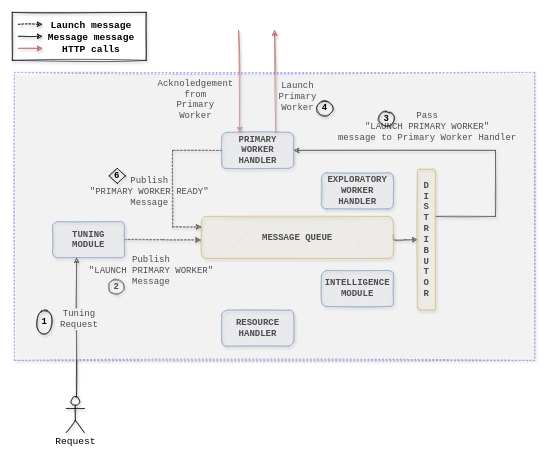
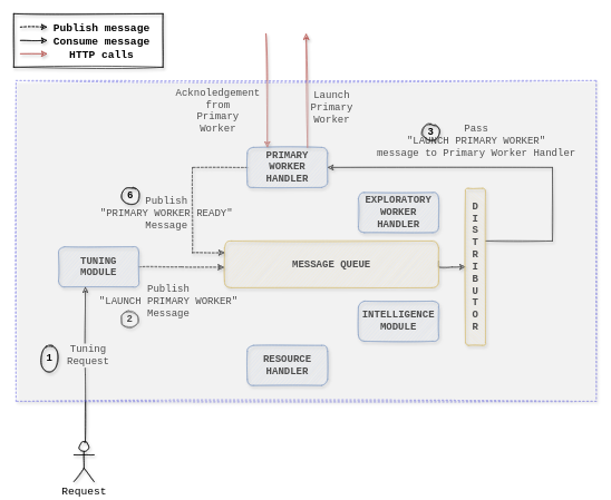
  <mxCell id="0" />
  <mxCell id="1" parent="0" />
  <mxCell id="2" style="edgeStyle=orthogonalEdgeStyle;rounded=0;orthogonalLoop=1;jettySize=auto;html=1;entryX=0.5;entryY=1;entryDx=0;entryDy=0;shadow=1;sketch=1;fontFamily=Courier New;fontSize=15;fontStyle=1;strokeWidth=1;" edge="1" parent="1" target="5"><mxGeometry relative="1" as="geometry"><mxPoint x="655" y="390" as="sourcePoint" /><Array as="points"><mxPoint x="675" y="399" /><mxPoint x="675" y="398" /></Array></mxGeometry></mxCell>
  <mxCell id="3" value="MESSAGE QUEUE" style="rounded=1;whiteSpace=wrap;html=1;shadow=1;sketch=1;fontFamily=Courier New;fontSize=15;fontStyle=1;fillColor=#fff2cc;strokeColor=#d6b656;strokeWidth=1;" vertex="1" parent="1"><mxGeometry x="335" y="360" width="320" height="70" as="geometry" /></mxCell>
  <mxCell id="4" style="edgeStyle=orthogonalEdgeStyle;rounded=0;orthogonalLoop=1;jettySize=auto;html=1;entryX=1;entryY=0.5;entryDx=0;entryDy=0;shadow=1;sketch=1;fontFamily=Courier New;fontSize=15;fontStyle=1;strokeWidth=1;" edge="1" parent="1" source="5" target="7"><mxGeometry relative="1" as="geometry"><Array as="points"><mxPoint x="825" y="360" /><mxPoint x="825" y="250" /></Array></mxGeometry></mxCell>
  <mxCell id="5" value="D&lt;br style=&quot;font-size: 15px;&quot;&gt;I&lt;br style=&quot;font-size: 15px;&quot;&gt;S&lt;br style=&quot;font-size: 15px;&quot;&gt;T&lt;br style=&quot;font-size: 15px;&quot;&gt;R&lt;br style=&quot;font-size: 15px;&quot;&gt;I&lt;br style=&quot;font-size: 15px;&quot;&gt;B&lt;br style=&quot;font-size: 15px;&quot;&gt;U&lt;br style=&quot;font-size: 15px;&quot;&gt;T&lt;br style=&quot;font-size: 15px;&quot;&gt;O&lt;br style=&quot;font-size: 15px;&quot;&gt;R" style="rounded=1;whiteSpace=wrap;html=1;direction=south;shadow=1;sketch=1;fontFamily=Courier New;fontSize=15;fontStyle=1;fillColor=#fff2cc;strokeColor=#d6b656;strokeWidth=1;" vertex="1" parent="1"><mxGeometry x="695" y="281.25" width="30" height="235" as="geometry" /></mxCell>
  <mxCell id="6" style="edgeStyle=orthogonalEdgeStyle;rounded=0;sketch=1;orthogonalLoop=1;jettySize=auto;html=1;shadow=1;dashed=1;fontFamily=Courier New;fontSize=15;strokeWidth=1;entryX=0;entryY=0.25;entryDx=0;entryDy=0;" edge="1" parent="1" source="7" target="3"><mxGeometry relative="1" as="geometry"><Array as="points"><mxPoint x="287" y="250" /><mxPoint x="287" y="377" /></Array></mxGeometry></mxCell>
  <mxCell id="7" value="PRIMARY&lt;br style=&quot;font-size: 15px;&quot;&gt;WORKER&lt;br style=&quot;font-size: 15px;&quot;&gt;HANDLER" style="rounded=1;whiteSpace=wrap;html=1;shadow=1;sketch=1;fontFamily=Courier New;fontSize=15;fontStyle=1;fillColor=#dae8fc;strokeColor=#6c8ebf;strokeWidth=1;" vertex="1" parent="1"><mxGeometry x="369" y="220" width="120" height="60" as="geometry" /></mxCell>
  <mxCell id="8" value="EXPLORATORY&lt;br style=&quot;font-size: 15px;&quot;&gt;WORKER&lt;br style=&quot;font-size: 15px;&quot;&gt;HANDLER" style="rounded=1;whiteSpace=wrap;html=1;shadow=1;sketch=1;fontFamily=Courier New;fontSize=15;fontStyle=1;fillColor=#dae8fc;strokeColor=#6c8ebf;strokeWidth=1;" vertex="1" parent="1"><mxGeometry x="535" y="287.5" width="120" height="60" as="geometry" /></mxCell>
  <mxCell id="9" style="edgeStyle=orthogonalEdgeStyle;rounded=0;sketch=1;orthogonalLoop=1;jettySize=auto;html=1;entryX=-0.003;entryY=0.562;entryDx=0;entryDy=0;entryPerimeter=0;shadow=1;dashed=1;fontFamily=Courier New;fontSize=15;strokeWidth=1;" edge="1" parent="1" source="11" target="3"><mxGeometry relative="1" as="geometry" /></mxCell>
  <mxCell id="10" value="Publish&lt;br&gt;&quot;LAUNCH PRIMARY WORKER&quot;&lt;br&gt;Message" style="edgeLabel;html=1;align=center;verticalAlign=middle;resizable=0;points=[];fontSize=15;fontFamily=Courier New;labelBackgroundColor=none;" vertex="1" connectable="0" parent="9"><mxGeometry x="0.437" y="4" relative="1" as="geometry"><mxPoint x="-48" y="55" as="offset" /></mxGeometry></mxCell>
  <mxCell id="11" value="TUNING&lt;br style=&quot;font-size: 15px;&quot;&gt;MODULE" style="rounded=1;whiteSpace=wrap;html=1;shadow=1;sketch=1;fontFamily=Courier New;fontSize=15;fontStyle=1;fillColor=#dae8fc;strokeColor=#6c8ebf;strokeWidth=1;" vertex="1" parent="1"><mxGeometry x="87" y="368.75" width="120" height="60" as="geometry" /></mxCell>
  <mxCell id="12" value="INTELLIGENCE MODULE" style="rounded=1;whiteSpace=wrap;html=1;shadow=1;sketch=1;fontFamily=Courier New;fontSize=15;fontStyle=1;fillColor=#dae8fc;strokeColor=#6c8ebf;strokeWidth=1;" vertex="1" parent="1"><mxGeometry x="535" y="450" width="120" height="60" as="geometry" /></mxCell>
  <mxCell id="13" value="RESOURCE&lt;br style=&quot;font-size: 15px;&quot;&gt;HANDLER" style="rounded=1;whiteSpace=wrap;html=1;shadow=1;sketch=1;fontFamily=Courier New;fontSize=15;fontStyle=1;fillColor=#dae8fc;strokeColor=#6c8ebf;strokeWidth=1;" vertex="1" parent="1"><mxGeometry x="369" y="516.25" width="120" height="60" as="geometry" /></mxCell>
  <mxCell id="14" style="edgeStyle=orthogonalEdgeStyle;rounded=0;sketch=1;orthogonalLoop=1;jettySize=auto;html=1;shadow=1;fontFamily=Courier New;fontSize=10;strokeWidth=1;" edge="1" parent="1" source="16" target="11"><mxGeometry relative="1" as="geometry"><mxPoint x="127" y="430" as="targetPoint" /><Array as="points"><mxPoint x="127" y="560" /><mxPoint x="127" y="560" /></Array></mxGeometry></mxCell>
  <mxCell id="15" value="Tuning&lt;br&gt;Request" style="edgeLabel;html=1;align=center;verticalAlign=middle;resizable=0;points=[];fontSize=15;fontFamily=Courier New;labelBackgroundColor=default;" vertex="1" connectable="0" parent="14"><mxGeometry x="0.13" y="1" relative="1" as="geometry"><mxPoint x="4" y="1" as="offset" /></mxGeometry></mxCell>
  <mxCell id="16" value="&lt;font style=&quot;font-size: 16px&quot;&gt;Request&lt;/font&gt;" style="shape=umlActor;verticalLabelPosition=bottom;verticalAlign=top;html=1;outlineConnect=0;shadow=1;glass=0;sketch=1;fontFamily=Courier New;fontSize=10;strokeWidth=1;fillColor=none;" vertex="1" parent="1"><mxGeometry x="110" y="660" width="30" height="60" as="geometry" /></mxCell>
  <mxCell id="17" value="Pass&lt;br&gt;&quot;LAUNCH PRIMARY WORKER&quot;&lt;br&gt;message to Primary Worker Handler" style="edgeLabel;html=1;align=center;verticalAlign=middle;resizable=0;points=[];fontSize=15;fontFamily=Courier New;labelBackgroundColor=none;" vertex="1" connectable="0" parent="1"><mxGeometry x="710.005" y="210.002" as="geometry" /></mxCell>
  <mxCell id="18" value="" style="endArrow=classic;html=1;rounded=0;shadow=1;sketch=1;fontFamily=Courier New;fontSize=15;strokeWidth=1;exitX=0.75;exitY=0;exitDx=0;exitDy=0;fillColor=#f8cecc;strokeColor=#b85450;" edge="1" parent="1" source="7"><mxGeometry width="50" height="50" relative="1" as="geometry"><mxPoint x="647" y="260" as="sourcePoint" /><mxPoint x="457" y="50" as="targetPoint" /></mxGeometry></mxCell>
  <mxCell id="19" value="Launch&lt;br&gt;Primary&lt;br&gt;Worker" style="edgeLabel;html=1;align=center;verticalAlign=middle;resizable=0;points=[];fontSize=15;fontFamily=Courier New;" vertex="1" connectable="0" parent="18"><mxGeometry x="-0.172" y="1" relative="1" as="geometry"><mxPoint x="37" y="10" as="offset" /></mxGeometry></mxCell>
  <mxCell id="20" value="" style="endArrow=classic;html=1;rounded=0;shadow=1;sketch=1;fontFamily=Courier New;fontSize=15;strokeWidth=1;entryX=0.25;entryY=0;entryDx=0;entryDy=0;fillColor=#f8cecc;strokeColor=#b85450;" edge="1" parent="1" target="7"><mxGeometry width="50" height="50" relative="1" as="geometry"><mxPoint x="397" y="50" as="sourcePoint" /><mxPoint x="697" y="190" as="targetPoint" /></mxGeometry></mxCell>
  <mxCell id="21" value="Acknoledgement&lt;br&gt;from&lt;br&gt;Primary&lt;br&gt;Worker" style="edgeLabel;html=1;align=center;verticalAlign=middle;resizable=0;points=[];fontSize=15;fontFamily=Courier New;labelBackgroundColor=none;" vertex="1" connectable="0" parent="1"><mxGeometry x="456.997" y="189.997" as="geometry"><mxPoint x="-132" y="-24" as="offset" /></mxGeometry></mxCell>
  <mxCell id="22" value="" style="rounded=0;whiteSpace=wrap;html=1;shadow=1;fontFamily=Courier New;fontSize=15;strokeWidth=1;glass=0;sketch=1;fillColor=none;" vertex="1" parent="1"><mxGeometry x="20" y="20" width="223" height="80" as="geometry" /></mxCell>
  <mxCell id="23" value="" style="endArrow=classic;html=1;rounded=0;shadow=1;dashed=1;sketch=1;fontFamily=Courier New;fontSize=15;strokeWidth=1;" edge="1" parent="1"><mxGeometry width="50" height="50" relative="1" as="geometry"><mxPoint x="30" y="40" as="sourcePoint" /><mxPoint x="70" y="40" as="targetPoint" /></mxGeometry></mxCell>
  <mxCell id="24" value="" style="endArrow=classic;html=1;rounded=0;shadow=1;sketch=1;fontFamily=Courier New;fontSize=15;strokeWidth=1;" edge="1" parent="1"><mxGeometry width="50" height="50" relative="1" as="geometry"><mxPoint x="30" y="60" as="sourcePoint" /><mxPoint x="70" y="60" as="targetPoint" /></mxGeometry></mxCell>
- <mxCell id="25" value="&lt;font style=&quot;font-size: 16px;&quot;&gt;Message message&lt;/font&gt;" style="text;html=1;align=center;verticalAlign=middle;resizable=0;points=[];autosize=1;strokeColor=none;fillColor=none;fontSize=16;fontFamily=Courier New;fontStyle=1" vertex="1" parent="1"><mxGeometry x="71" y="52" width="160" height="20" as="geometry" /></mxCell>
- <mxCell id="26" value="&lt;font style=&quot;font-size: 16px;&quot;&gt;Launch message&lt;/font&gt;" style="text;html=1;align=center;verticalAlign=middle;resizable=0;points=[];autosize=1;strokeColor=none;fillColor=none;fontSize=16;fontFamily=Courier New;fontStyle=1" vertex="1" parent="1"><mxGeometry x="71" y="32" width="160" height="20" as="geometry" /></mxCell>
+ <mxCell id="25" value="&lt;font style=&quot;font-size: 16px;&quot;&gt;Consume message&lt;/font&gt;" style="text;html=1;align=center;verticalAlign=middle;resizable=0;points=[];autosize=1;strokeColor=none;fillColor=none;fontSize=16;fontFamily=Courier New;fontStyle=1" vertex="1" parent="1"><mxGeometry x="71" y="52" width="160" height="20" as="geometry" /></mxCell>
+ <mxCell id="26" value="&lt;font style=&quot;font-size: 16px;&quot;&gt;Publish message&lt;/font&gt;" style="text;html=1;align=center;verticalAlign=middle;resizable=0;points=[];autosize=1;strokeColor=none;fillColor=none;fontSize=16;fontFamily=Courier New;fontStyle=1" vertex="1" parent="1"><mxGeometry x="71" y="32" width="160" height="20" as="geometry" /></mxCell>
  <mxCell id="27" value="" style="endArrow=classic;html=1;rounded=0;shadow=1;sketch=1;fontFamily=Courier New;fontSize=15;strokeWidth=1;fillColor=#f8cecc;strokeColor=#b85450;" edge="1" parent="1"><mxGeometry width="50" height="50" relative="1" as="geometry"><mxPoint x="30" y="80" as="sourcePoint" /><mxPoint x="70" y="80" as="targetPoint" /></mxGeometry></mxCell>
  <mxCell id="28" value="&lt;font style=&quot;font-size: 16px;&quot;&gt;HTTP calls&lt;/font&gt;" style="text;html=1;align=center;verticalAlign=middle;resizable=0;points=[];autosize=1;strokeColor=none;fillColor=none;fontSize=16;fontFamily=Courier New;fontStyle=1" vertex="1" parent="1"><mxGeometry x="96" y="72" width="110" height="20" as="geometry" /></mxCell>
  <mxCell id="29" value="Publish&lt;br&gt;&quot;PRIMARY WORKER READY&quot;&lt;br&gt;Message" style="edgeLabel;html=1;align=center;verticalAlign=middle;resizable=0;points=[];fontSize=15;fontFamily=Courier New;labelBackgroundColor=none;" vertex="1" connectable="0" parent="1"><mxGeometry x="248.003" y="309.999" as="geometry"><mxPoint x="-1" y="9" as="offset" /></mxGeometry></mxCell>
  <mxCell id="30" value="2" style="ellipse;whiteSpace=wrap;html=1;shadow=1;glass=0;labelBackgroundColor=none;sketch=1;fontFamily=Courier New;fontSize=15;strokeWidth=1;fillColor=none;fontStyle=1" vertex="1" parent="1"><mxGeometry x="179.75" y="465" width="27.25" height="25" as="geometry" /></mxCell>
  <mxCell id="31" value="" style="rounded=0;whiteSpace=wrap;html=1;shadow=1;glass=0;dashed=1;dashPattern=1 2;labelBackgroundColor=default;labelBorderColor=none;sketch=1;fillStyle=auto;fontFamily=Courier New;fontSize=16;fontColor=#330000;strokeColor=#0000CC;strokeWidth=2;fillColor=default;opacity=30;" vertex="1" parent="1"><mxGeometry x="23.5" y="120" width="867" height="480" as="geometry" /></mxCell>
  <mxCell id="32" value="1" style="ellipse;whiteSpace=wrap;html=1;shadow=1;glass=0;labelBackgroundColor=none;sketch=1;fontFamily=Courier New;fontSize=15;strokeWidth=1;fillColor=none;fontStyle=1" vertex="1" parent="1"><mxGeometry x="59.75" y="516.25" width="27.25" height="40" as="geometry" /></mxCell>
  <mxCell id="33" value="3" style="ellipse;whiteSpace=wrap;html=1;shadow=1;glass=0;labelBackgroundColor=none;sketch=1;fontFamily=Courier New;fontSize=15;strokeWidth=1;fillColor=none;fontStyle=1" vertex="1" parent="1"><mxGeometry x="630" y="185" width="27.25" height="25" as="geometry" /></mxCell>
- <mxCell id="34" value="4" style="ellipse;whiteSpace=wrap;html=1;shadow=1;glass=0;labelBackgroundColor=none;sketch=1;fontFamily=Courier New;fontSize=15;strokeWidth=1;fillColor=none;fontStyle=1" vertex="1" parent="1"><mxGeometry x="527" y="167.5" width="27.25" height="25" as="geometry" /></mxCell>
- <mxCell id="35" value="6" style="rhombus;whiteSpace=wrap;html=1;shadow=1;glass=0;labelBackgroundColor=none;sketch=1;fontFamily=Courier New;fontSize=15;strokeWidth=1;fillColor=none;fontStyle=1;" vertex="1" parent="1"><mxGeometry x="181.38" y="280" width="27.25" height="25" as="geometry" /></mxCell>
+ <mxCell id="35" value="6" style="ellipse;whiteSpace=wrap;html=1;shadow=1;glass=0;labelBackgroundColor=none;sketch=1;fontFamily=Courier New;fontSize=15;strokeWidth=1;fillColor=none;fontStyle=1" vertex="1" parent="1"><mxGeometry x="181.38" y="280" width="27.25" height="25" as="geometry" /></mxCell>
